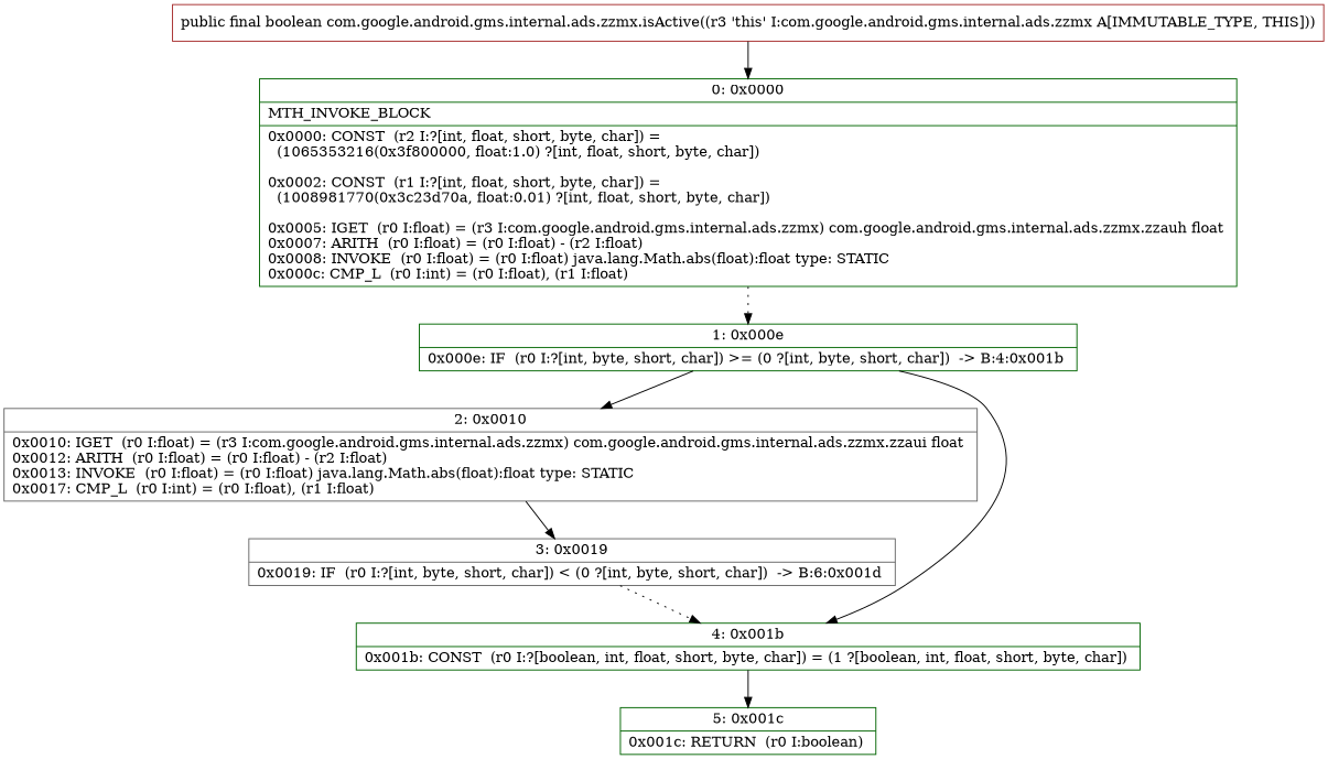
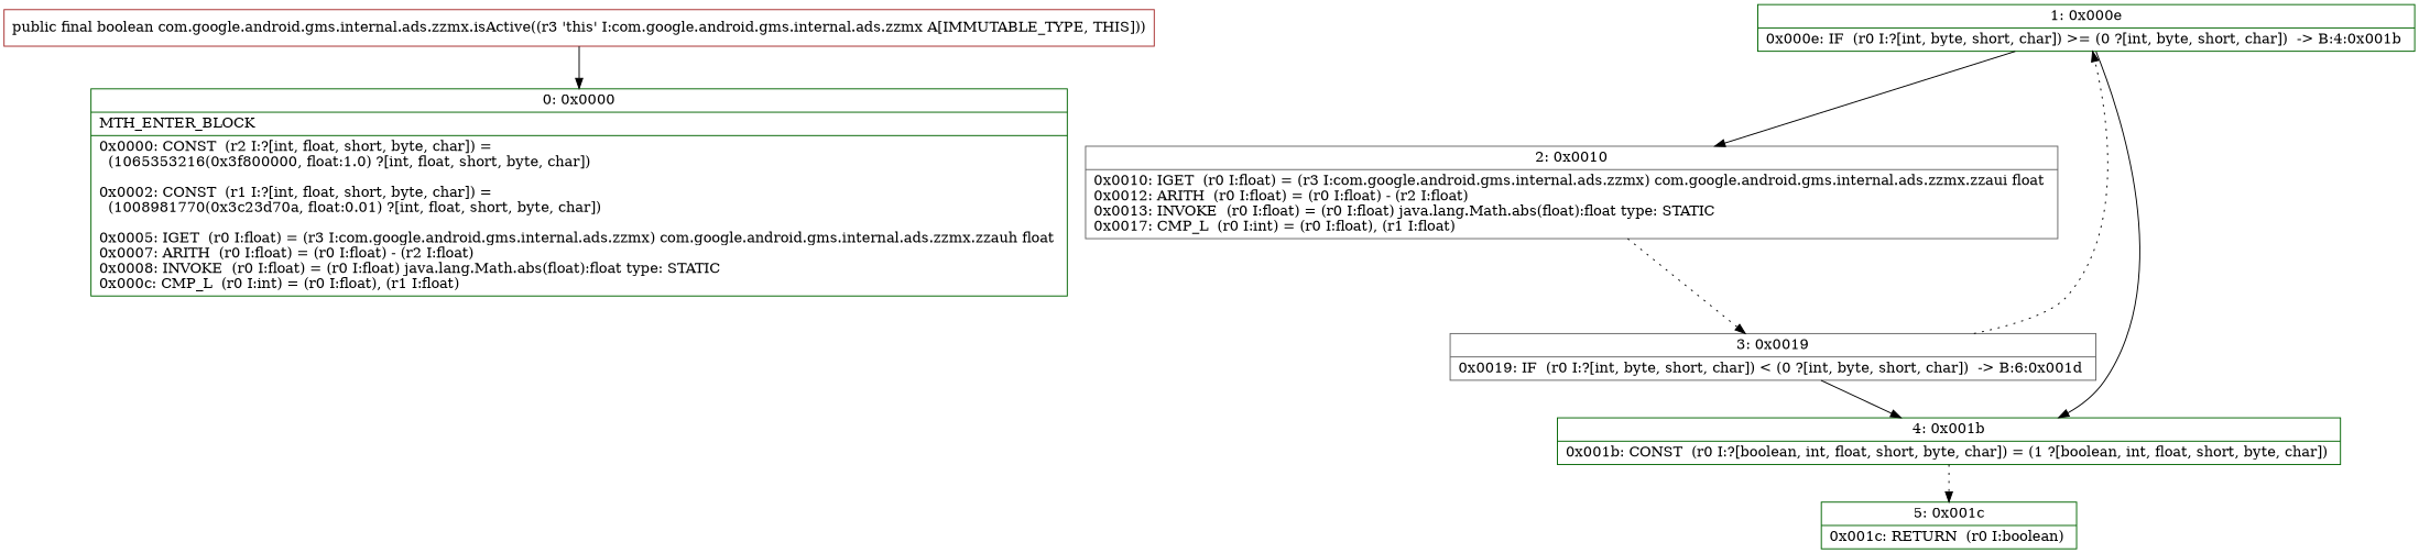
  digraph {
    node [color=darkgreen shape=record]
    edge [style=solid]
-   n1 [label="{0\:\ 0x0000|MTH_INVOKE_BLOCK\l|0x0000: CONST  (r2 I:?[int, float, short, byte, char]) = \l  (1065353216(0x3f800000, float:1.0) ?[int, float, short, byte, char])\l \l0x0002: CONST  (r1 I:?[int, float, short, byte, char]) = \l  (1008981770(0x3c23d70a, float:0.01) ?[int, float, short, byte, char])\l \l0x0005: IGET  (r0 I:float) = (r3 I:com.google.android.gms.internal.ads.zzmx) com.google.android.gms.internal.ads.zzmx.zzauh float \l0x0007: ARITH  (r0 I:float) = (r0 I:float) \- (r2 I:float) \l0x0008: INVOKE  (r0 I:float) = (r0 I:float) java.lang.Math.abs(float):float type: STATIC \l0x000c: CMP_L  (r0 I:int) = (r0 I:float), (r1 I:float) \l}"]
+   n1 [label="{0\:\ 0x0000|MTH_ENTER_BLOCK\l|0x0000: CONST  (r2 I:?[int, float, short, byte, char]) = \l  (1065353216(0x3f800000, float:1.0) ?[int, float, short, byte, char])\l \l0x0002: CONST  (r1 I:?[int, float, short, byte, char]) = \l  (1008981770(0x3c23d70a, float:0.01) ?[int, float, short, byte, char])\l \l0x0005: IGET  (r0 I:float) = (r3 I:com.google.android.gms.internal.ads.zzmx) com.google.android.gms.internal.ads.zzmx.zzauh float \l0x0007: ARITH  (r0 I:float) = (r0 I:float) \- (r2 I:float) \l0x0008: INVOKE  (r0 I:float) = (r0 I:float) java.lang.Math.abs(float):float type: STATIC \l0x000c: CMP_L  (r0 I:int) = (r0 I:float), (r1 I:float) \l}"]
    n2 [label="{1\:\ 0x000e|0x000e: IF  (r0 I:?[int, byte, short, char]) \>= (0 ?[int, byte, short, char])  \-\> B:4:0x001b \l}"]
    n3 [color=gray40 label="{2\:\ 0x0010|0x0010: IGET  (r0 I:float) = (r3 I:com.google.android.gms.internal.ads.zzmx) com.google.android.gms.internal.ads.zzmx.zzaui float \l0x0012: ARITH  (r0 I:float) = (r0 I:float) \- (r2 I:float) \l0x0013: INVOKE  (r0 I:float) = (r0 I:float) java.lang.Math.abs(float):float type: STATIC \l0x0017: CMP_L  (r0 I:int) = (r0 I:float), (r1 I:float) \l}"]
    n4 [label="{4\:\ 0x001b|0x001b: CONST  (r0 I:?[boolean, int, float, short, byte, char]) = (1 ?[boolean, int, float, short, byte, char]) \l}"]
    n5 [color=gray40 label="{3\:\ 0x0019|0x0019: IF  (r0 I:?[int, byte, short, char]) \< (0 ?[int, byte, short, char])  \-\> B:6:0x001d \l}"]
    n6 [label="{5\:\ 0x001c|0x001c: RETURN  (r0 I:boolean) \l}"]
    n7 [color=brown label="{public final boolean com.google.android.gms.internal.ads.zzmx.isActive((r3 'this' I:com.google.android.gms.internal.ads.zzmx A[IMMUTABLE_TYPE, THIS])) }"]
-   n1 -> n2 [style=dotted]
+   n5 -> n2 [style=dotted]
    n2 -> n3
    n2 -> n4
-   n3 -> n5
-   n4 -> n6
-   n5 -> n4 [style=dotted]
+   n3 -> n5 [style=dotted]
+   n4 -> n6 [style=dotted]
+   n5 -> n4
    n7 -> n1
  }
